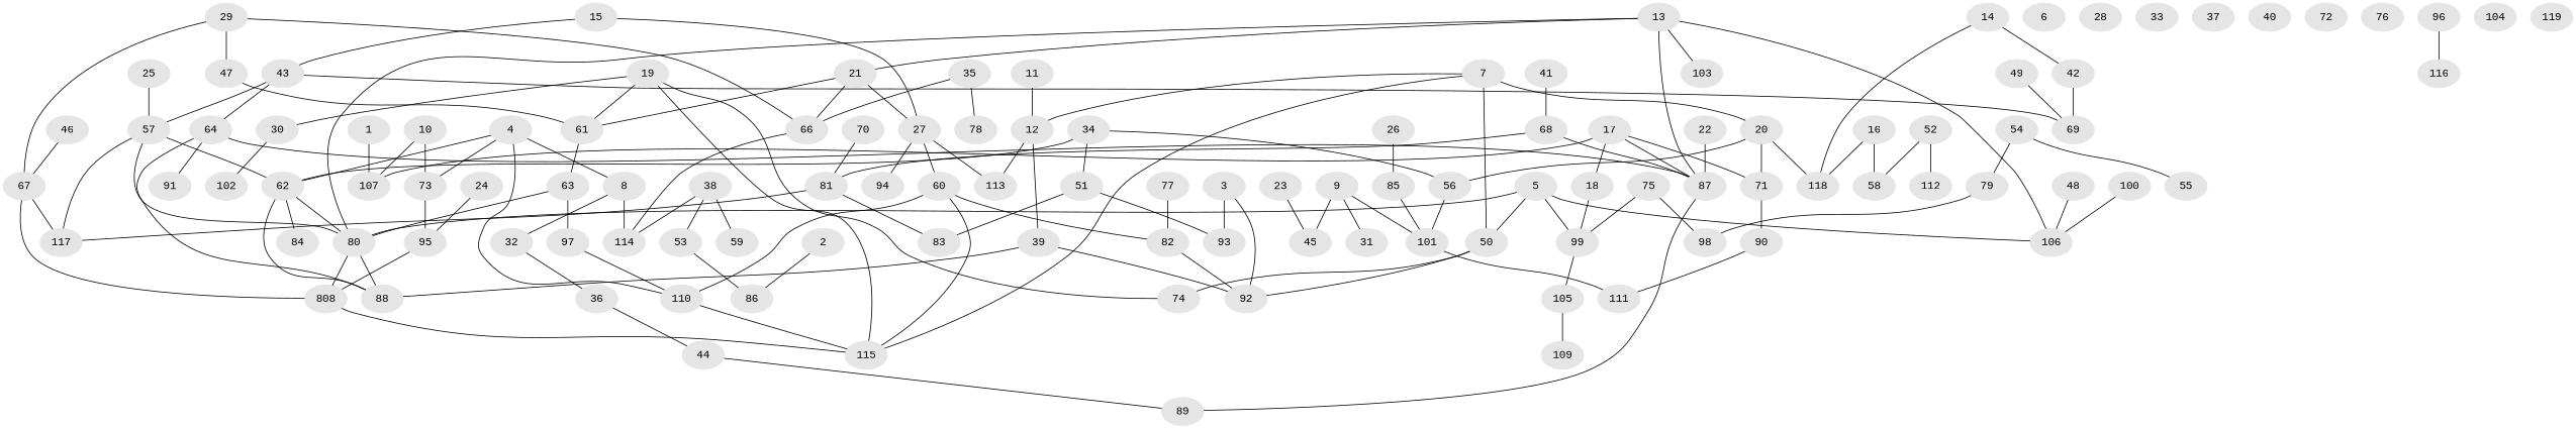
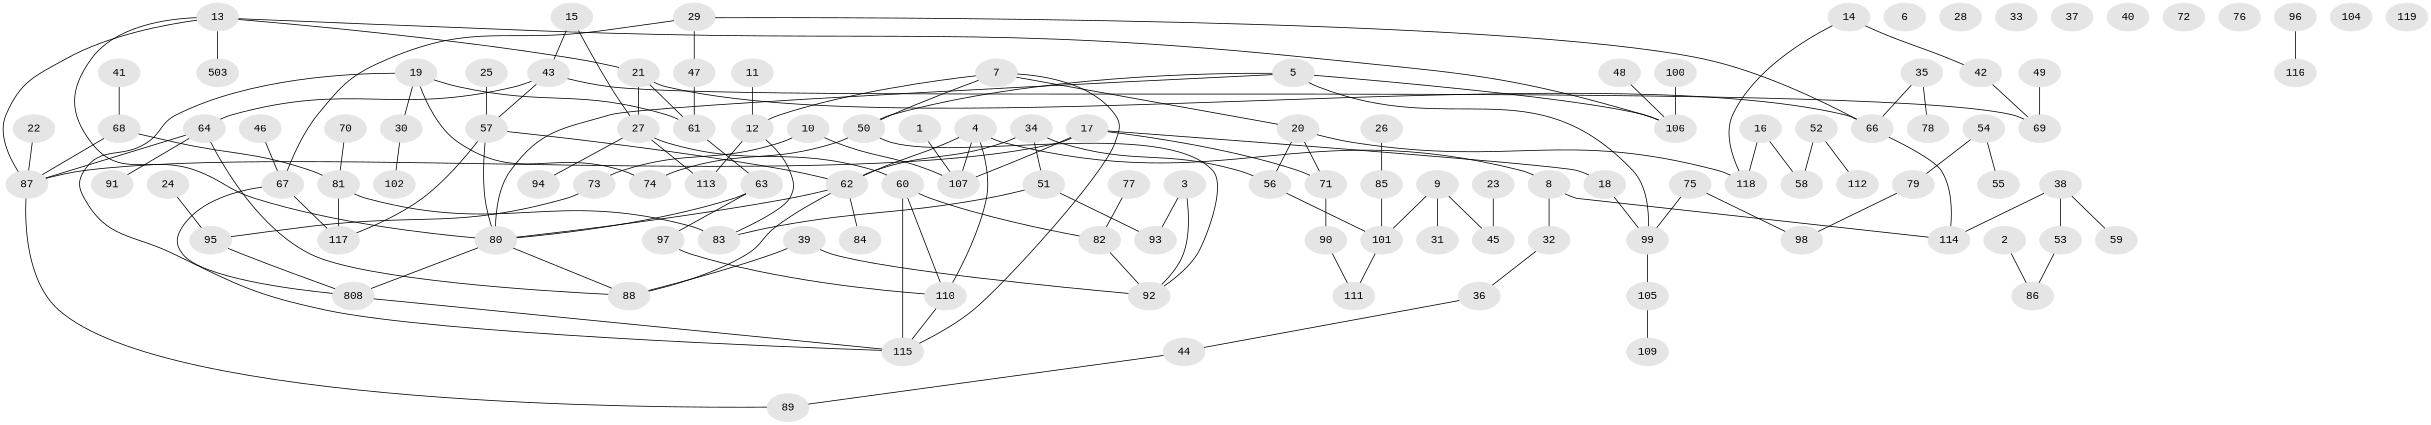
  graph {
    fontname="Liberation Mono"
    node [color=gray90 fontname="Liberation Mono" style=filled]
    edge [fontname="Liberation Mono"]
    1
    107
    2
    86
    3
    92
    93
    4
    8
    62
    73
    110
    32
    114
    80
    88
    84
    95
    115
    5
    50
    99
    106
    74
    n25 [label=808]
    105
    6
    7
    12
    20
    39
    113
    118
    71
    56
    36
    9
    31
    45
    101
    111
    10
    11
    13
    21
    87
-   103
+   103 [label=503]
    27
    61
    66
    89
    14
    42
    69
    15
    43
    60
    94
    57
    64
    16
    58
    17
    18
    90
    19
    30
    102
    53
    63
    22
    23
    24
    25
    117
    26
    85
    82
    28
    29
    47
    67
    44
    33
    34
    51
    83
    35
    78
    37
    38
    59
    40
    41
    68
    81
    91
    46
    48
    49
    52
    112
    54
    55
    79
    98
    97
    70
    72
    75
    76
    77
    96
    116
    109
    100
    104
    119
    1 -- 107
    2 -- 86
    3 -- 92
    3 -- 93
    4 -- 8
    4 -- 62
-   4 -- 73
+   4 -- 107
    4 -- 110
    8 -- 32
    8 -- 114
    62 -- 80
    62 -- 88
    62 -- 84
    73 -- 95
    110 -- 115
    32 -- 36
    80 -- 88
    80 -- n25
    95 -- n25
    5 -- 80
    5 -- 50
    5 -- 99
    5 -- 106
    50 -- 92
    50 -- 74
    99 -- 105
    n25 -- 115
    105 -- 109
    7 -- 115
    7 -- 50
    7 -- 12
    7 -- 20
-   12 -- 39
+   12 -- 83
    12 -- 113
    20 -- 118
    20 -- 71
    20 -- 56
    39 -- 92
    39 -- 88
    71 -- 90
    56 -- 101
    36 -- 44
    9 -- 31
    9 -- 45
    9 -- 101
    101 -- 111
    10 -- 107
    10 -- 73
    11 -- 12
    13 -- 80
    13 -- 106
    13 -- 21
    13 -- 87
    13 -- 103
    21 -- 27
    21 -- 61
    21 -- 66
    87 -- 89
    27 -- 113
    27 -- 60
    27 -- 94
    61 -- 63
    66 -- 114
    14 -- 118
    14 -- 42
    42 -- 69
    15 -- 27
    15 -- 43
    43 -- 69
    43 -- 57
    43 -- 64
    60 -- 110
    60 -- 115
    60 -- 82
    57 -- 62
    57 -- 80
    57 -- 117
    64 -- 88
    64 -- 87
    64 -- 91
    16 -- 118
    16 -- 58
    17 -- 107
    17 -- 71
    17 -- 87
    17 -- 18
    18 -- 99
    90 -- 111
    19 -- 115
    19 -- 74
    19 -- 61
    19 -- 30
    30 -- 102
    53 -- 86
    63 -- 80
    63 -- 97
    22 -- 87
    23 -- 45
    24 -- 95
    25 -- 57
    26 -- 85
    85 -- 101
    82 -- 92
    29 -- 66
    29 -- 47
    29 -- 67
    47 -- 61
    67 -- n25
    67 -- 117
    44 -- 89
    34 -- 62
    34 -- 56
    34 -- 51
    51 -- 93
    51 -- 83
    35 -- 66
    35 -- 78
    38 -- 114
    38 -- 53
    38 -- 59
    41 -- 68
    68 -- 87
    68 -- 81
    81 -- 117
    81 -- 83
    46 -- 67
    48 -- 106
    49 -- 69
    52 -- 58
    52 -- 112
    54 -- 55
    54 -- 79
    79 -- 98
    97 -- 110
    70 -- 81
    75 -- 99
    75 -- 98
    77 -- 82
    96 -- 116
    100 -- 106
  }
